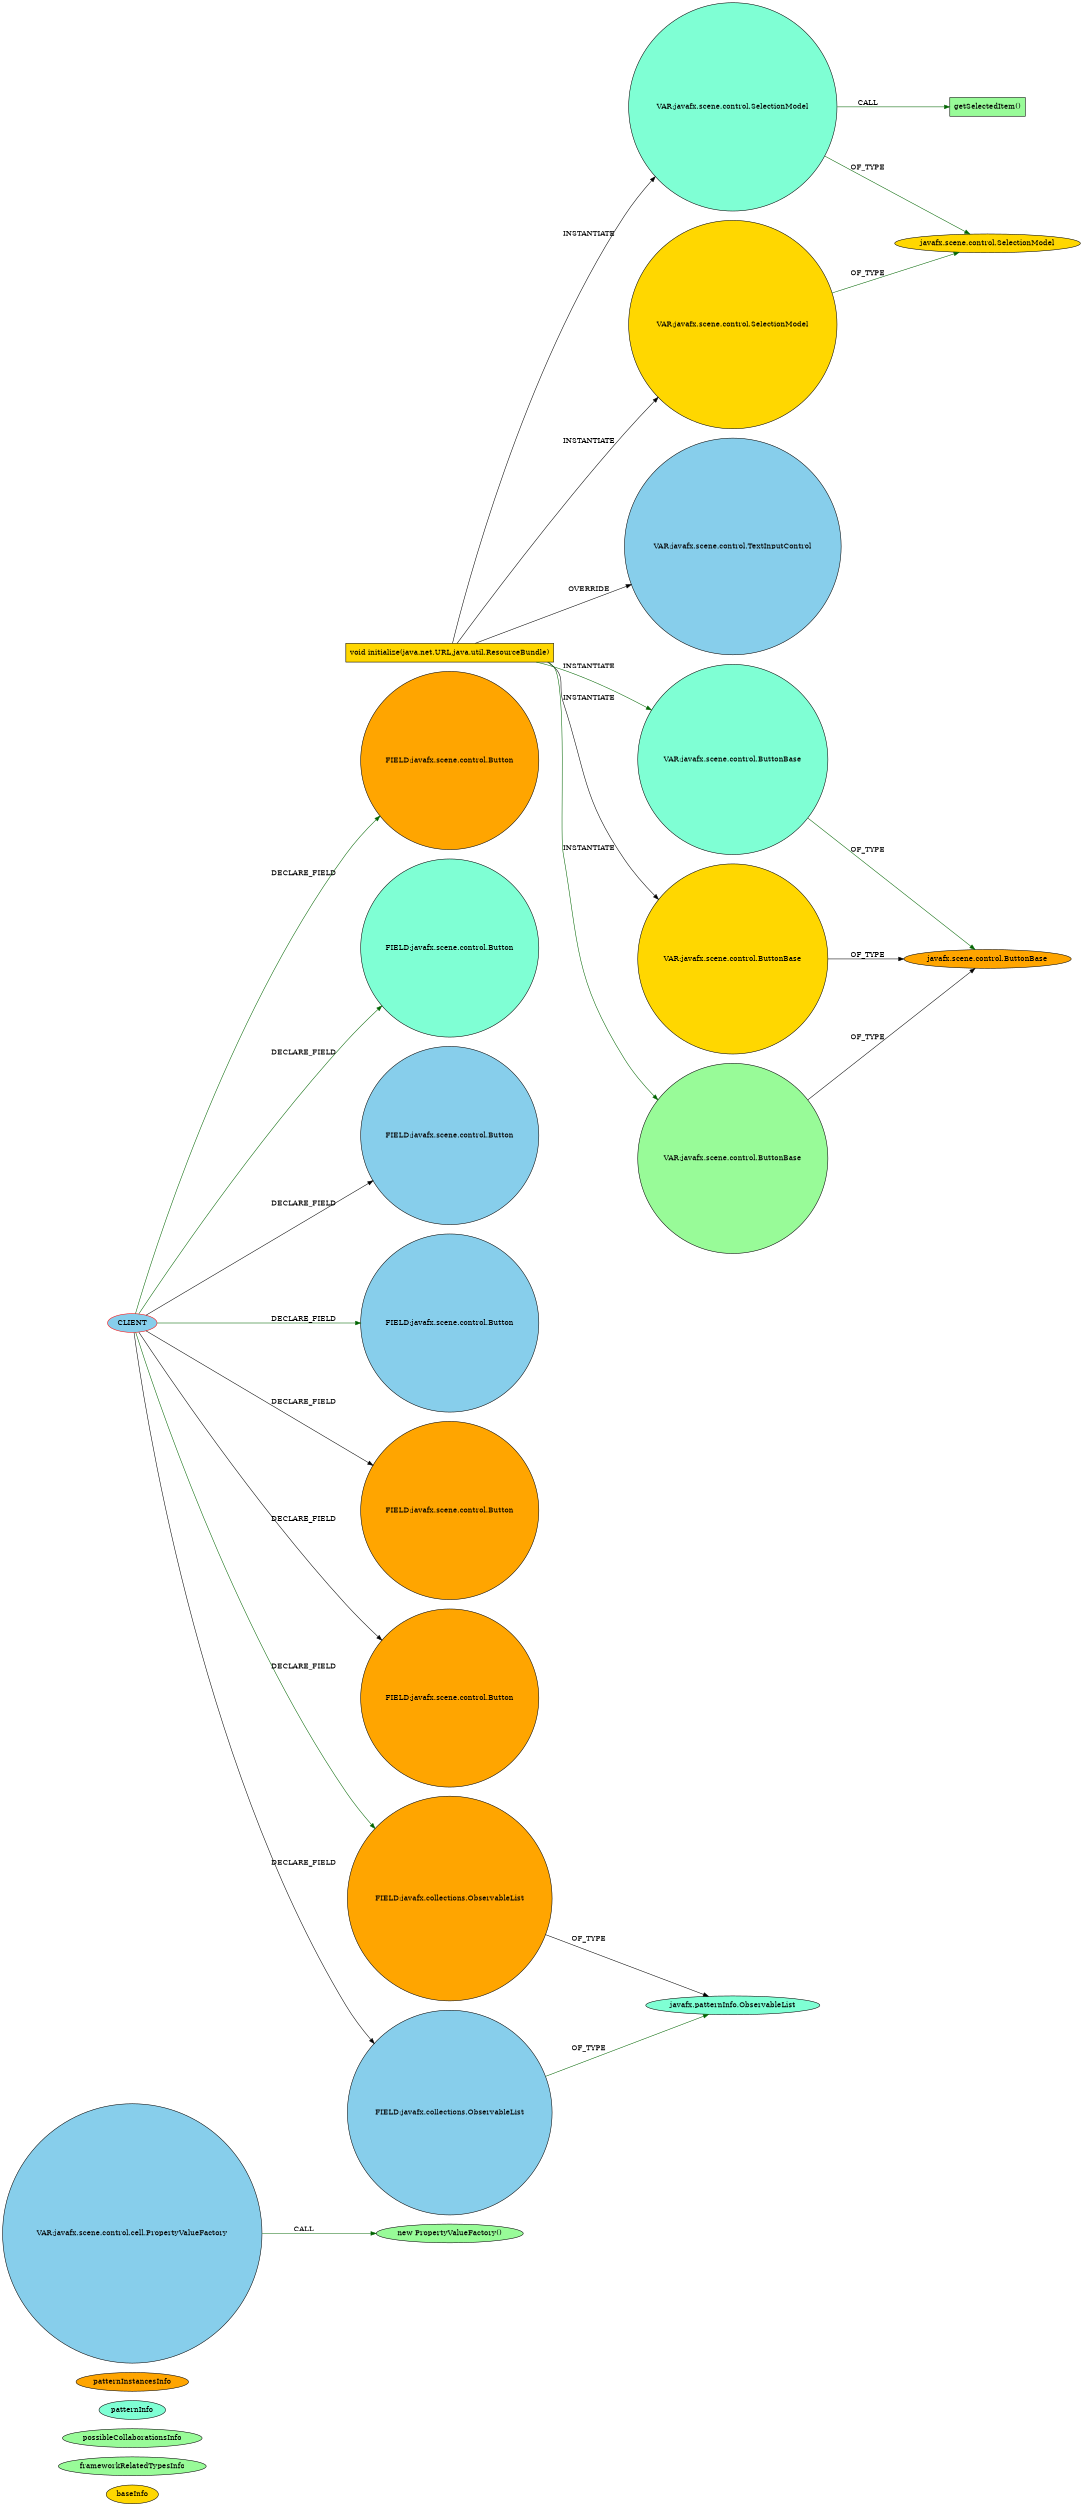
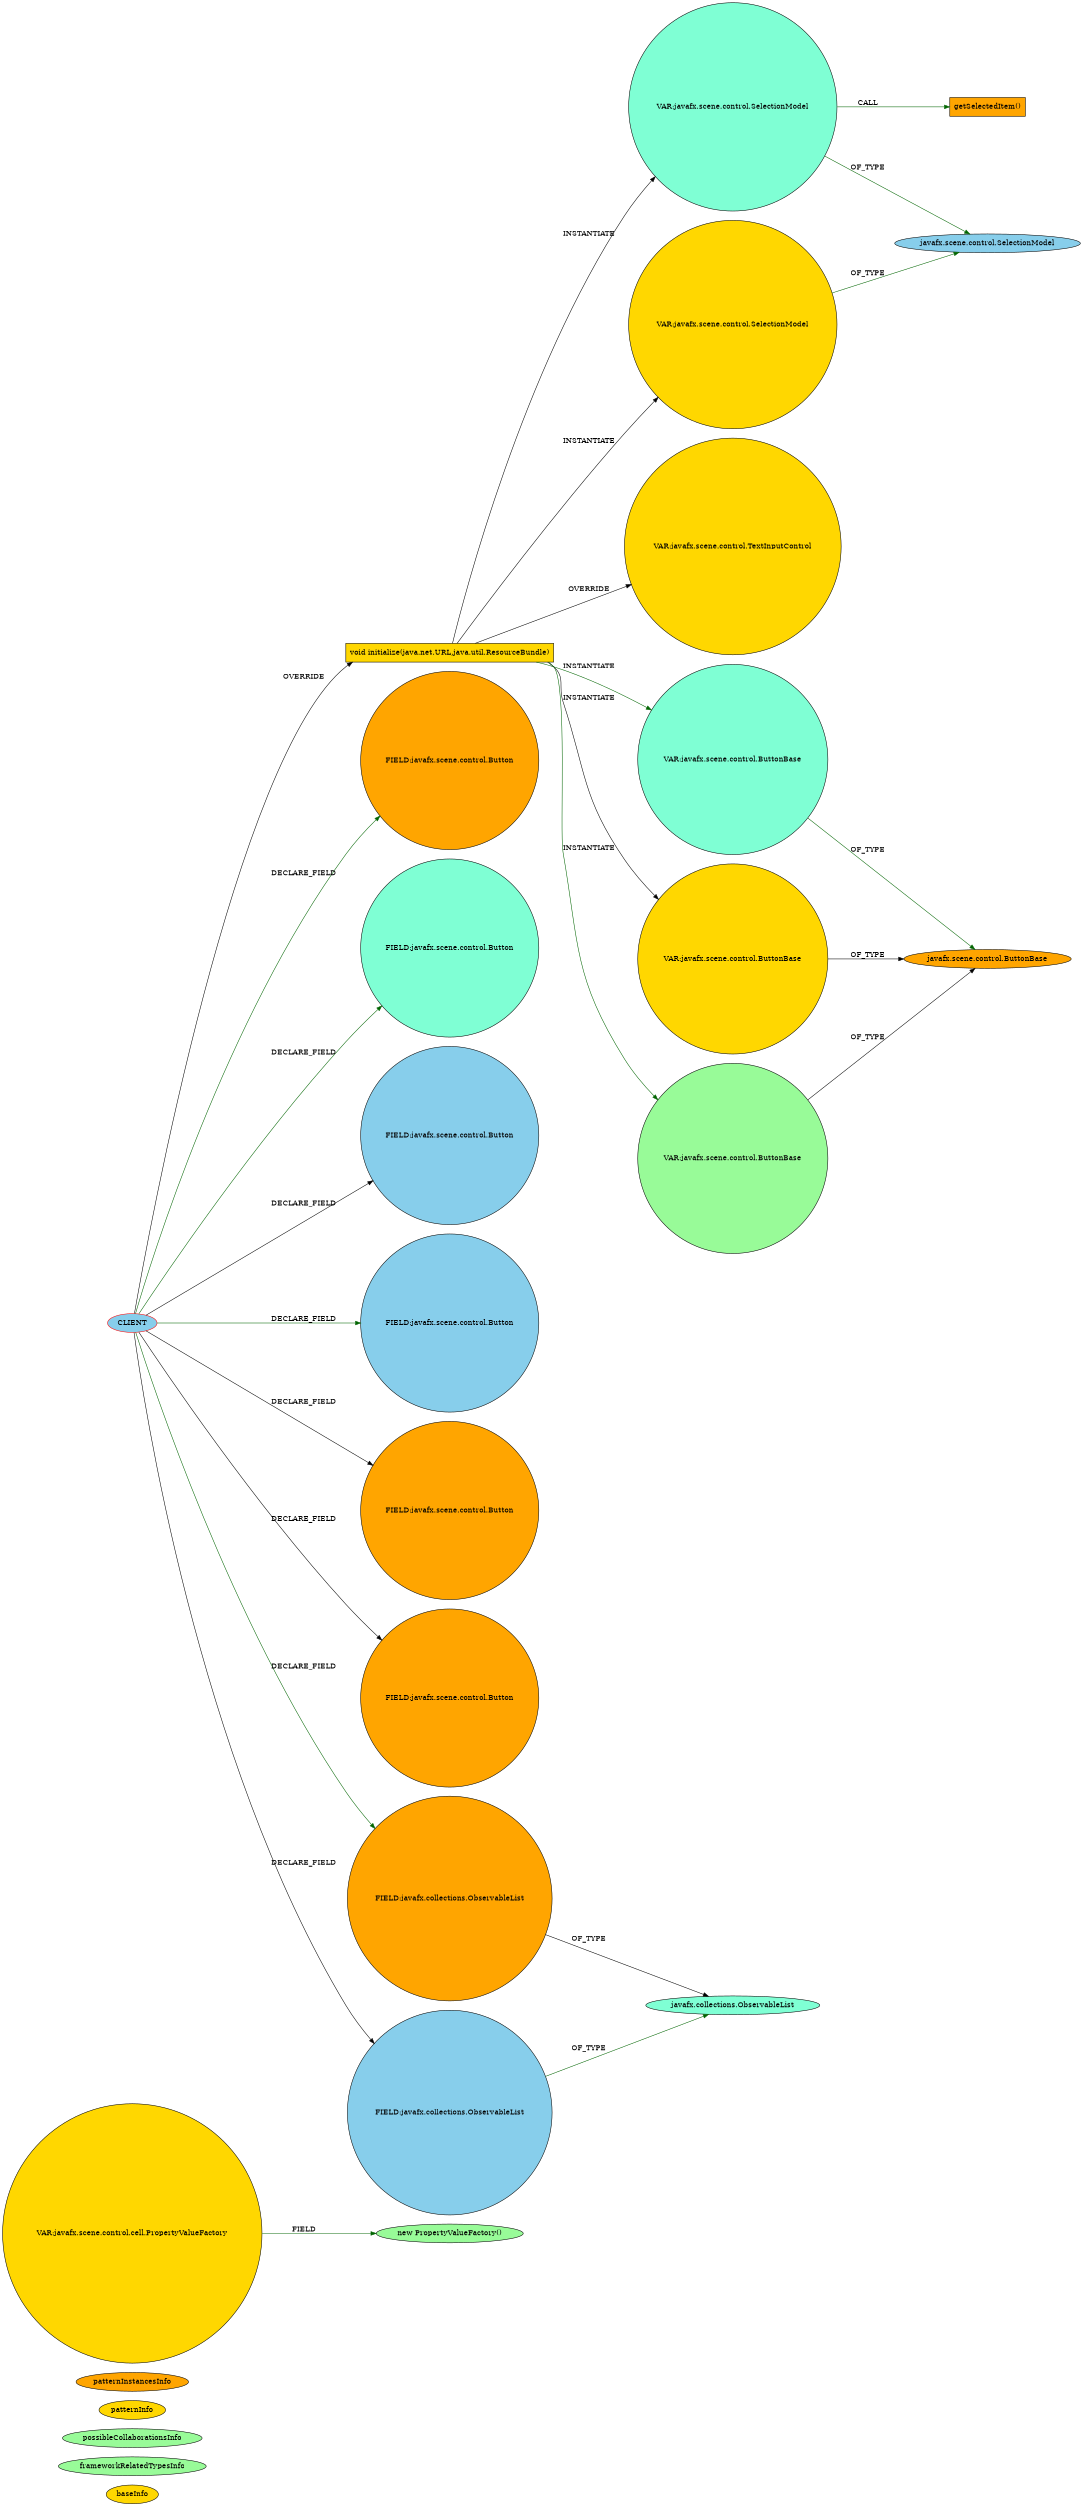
  digraph {
    rankdir=LR
    node [fillcolor=gold style=filled isFrameworkType=false vertexType=FIELD_DECLARATION shape=circle]
    edge [color=darkgreen]
    baseInfo [category=pattern graphId=432 isAnonymous=false possibleRelation=false isFrameworkType="" vertexType="" shape=""]
    frameworkRelatedTypesInfo [fillcolor=palegreen isFrameworkType="" vertexType="" shape=""]
    possibleCollaborationsInfo [fillcolor=palegreen isFrameworkType="" vertexType="" shape=""]
-   patternInfo [fillcolor=aquamarine frequency=2.0 patternRootClient=0 isFrameworkType="" vertexType="" shape=""]
+   patternInfo [frequency=2.0 patternRootClient=0 isFrameworkType="" vertexType="" shape=""]
    patternInstancesInfo [0="diogocs1-FPessoais~/diogocs1-FPessoais/FPessoais-master/FinancasPessoais/src/app/controllers/HomeController.java~HomeController~2490" 1="crosswords-testEnvironment~/crosswords-testEnvironment/testEnvironment-master/src/GUI/MainController.java~MainController~2315" fillcolor=orange isFrameworkType="" vertexType="" shape=""]
    n6 [fillcolor=palegreen label="new PropertyValueFactory()" vertexType=CONSTRUCTOR_CALL shape=""]
-   n7 [fillcolor=skyblue label="VAR:javafx.scene.control.cell.PropertyValueFactory" vertexType=VARIABLE_EXPRESION]
+   n7 [label="VAR:javafx.scene.control.cell.PropertyValueFactory" vertexType=VARIABLE_EXPRESION]
    n8 [label="void initialize(java.net.URL,java.util.ResourceBundle)" shape=box vertexType=OVERRIDING_METHOD_DECLARATION]
    n9 [fillcolor=aquamarine label="VAR:javafx.scene.control.SelectionModel" vertexType=VARIABLE_EXPRESION]
    n10 [label="VAR:javafx.scene.control.SelectionModel" vertexType=VARIABLE_EXPRESION]
-   n11 [fillcolor=skyblue label="VAR:javafx.scene.control.TextInputControl" vertexType=VARIABLE_EXPRESION]
+   n11 [label="VAR:javafx.scene.control.TextInputControl" vertexType=VARIABLE_EXPRESION]
    n12 [fillcolor=aquamarine label="VAR:javafx.scene.control.ButtonBase" vertexType=VARIABLE_EXPRESION]
    n13 [label="VAR:javafx.scene.control.ButtonBase" vertexType=VARIABLE_EXPRESION]
    n14 [fillcolor=palegreen label="VAR:javafx.scene.control.ButtonBase" vertexType=VARIABLE_EXPRESION]
-   n15 [fillcolor=palegreen label="getSelectedItem()" shape=box vertexType=INSIDE_CALL]
-   n16 [label="javafx.scene.control.SelectionModel" vertexType=FRAMEWORK_CLASS_TYPE shape=""]
+   n15 [fillcolor=orange label="getSelectedItem()" shape=box vertexType=INSIDE_CALL]
+   n16 [fillcolor=skyblue label="javafx.scene.control.SelectionModel" vertexType=FRAMEWORK_CLASS_TYPE shape=""]
    n17 [fillcolor=orange label="javafx.scene.control.ButtonBase" vertexType=FRAMEWORK_CLASS_TYPE shape=""]
    n18 [color=red fillcolor=skyblue label=CLIENT vertexType=ROOT_CLIENT_CLASS_DECLARATION shape=""]
    n19 [fillcolor=orange label="FIELD:javafx.scene.control.Button"]
    n20 [fillcolor=aquamarine label="FIELD:javafx.scene.control.Button"]
    n21 [fillcolor=skyblue label="FIELD:javafx.scene.control.Button"]
    n22 [fillcolor=skyblue label="FIELD:javafx.scene.control.Button"]
    n23 [fillcolor=orange label="FIELD:javafx.scene.control.Button"]
    n24 [fillcolor=orange label="FIELD:javafx.scene.control.Button"]
    n25 [fillcolor=orange label="FIELD:javafx.collections.ObservableList"]
    n26 [fillcolor=skyblue label="FIELD:javafx.collections.ObservableList"]
-   n27 [fillcolor=aquamarine label="javafx.patternInfo.ObservableList" vertexType=FRAMEWORK_INTERFACE_TYPE shape=""]
-   n7 -> n6 [label=CALL]
+   n27 [fillcolor=aquamarine label="javafx.collections.ObservableList" vertexType=FRAMEWORK_INTERFACE_TYPE shape=""]
+   n7 -> n6 [label=FIELD]
    n8 -> n9 [color=black label=INSTANTIATE]
    n8 -> n10 [color=black label=INSTANTIATE]
    n8 -> n11 [color=black label=OVERRIDE]
    n8 -> n12 [label=INSTANTIATE]
    n8 -> n13 [color=black label=INSTANTIATE]
    n8 -> n14 [label=INSTANTIATE]
    n9 -> n15 [label=CALL]
    n9 -> n16 [label=OF_TYPE]
    n10 -> n16 [label=OF_TYPE]
    n12 -> n17 [label=OF_TYPE]
    n13 -> n17 [color=black label=OF_TYPE]
    n14 -> n17 [color=black label=OF_TYPE]
+   n18 -> n8 [color=black label=OVERRIDE]
    n18 -> n19 [label=DECLARE_FIELD]
    n18 -> n20 [label=DECLARE_FIELD]
    n18 -> n21 [color=black label=DECLARE_FIELD]
    n18 -> n22 [label=DECLARE_FIELD]
    n18 -> n23 [color=black label=DECLARE_FIELD]
    n18 -> n24 [color=black label=DECLARE_FIELD]
    n18 -> n25 [label=DECLARE_FIELD]
    n18 -> n26 [color=black label=DECLARE_FIELD]
    n25 -> n27 [color=black label=OF_TYPE]
    n26 -> n27 [label=OF_TYPE]
  }
